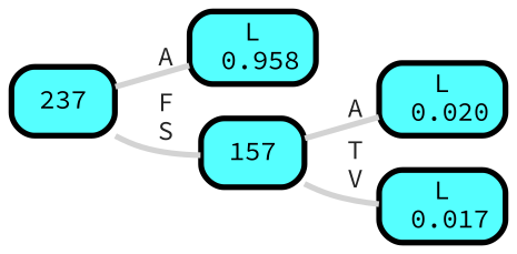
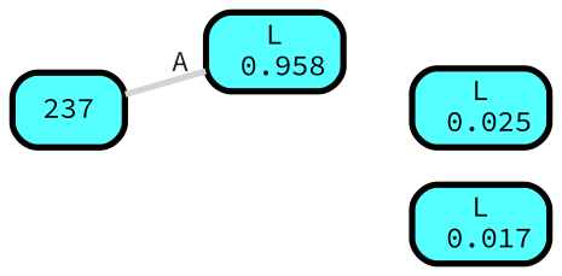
  graph {
    fontname="Source Code Pro"
    rankdir=LR
    ranksep="0 equally"
    splines=straight
    node [color=black fillcolor="#55ffff" fontcolor=black fontname="Source Code Pro" penwidth=3 shape=box style="filled, rounded"]
    edge [color=lightgray fontcolor=grey14 fontname="Source Code Pro" fontweight=bold penwidth=3]
    n1 [label="L\n 0.958"]
    n2 [label=237]
-   n3 [label=157]
-   n4 [label="L\n 0.020"]
+   n4 [label="L\n 0.025"]
    n5 [label="L\n 0.017"]
    subgraph sub_1 {
      rank=same
    }
    n2 -- n1 [label=" A"]
-   n2 -- n3 [label=" F\n S"]
-   n3 -- n4 [label=" A"]
-   n3 -- n5 [label=" T\n V"]
  }
